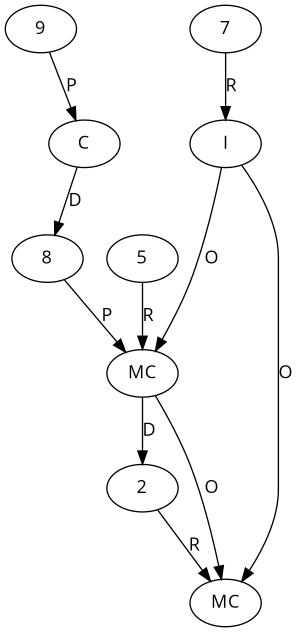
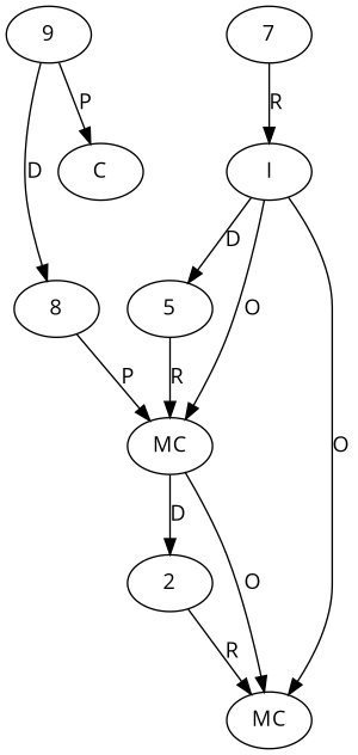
  digraph {
    fontname="Open Sans"
    node [fontname="Open Sans" t=HashCodeBuilder]
    edge [fontname="Open Sans"]
    n1 [l=283 label=MC s="toHashCode()"]
    2 [n=dummy_]
    n3 [l=283 label=MC s="append()"]
    n4 [label=8 n=dummy_ t=Object]
    5 [n=dummy_]
    n6 [l=283 label=I]
    7 [t=int v=17]
    n8 [l=283 label=C t=Object]
    9 [n=obj t="float[]"]
    2 -> n1 [label=R]
    n3 -> n1 [label=O]
    n3 -> 2 [label=D]
    n4 -> n3 [label=P]
    5 -> n3 [label=R]
    n6 -> n1 [label=O]
    n6 -> n3 [label=O]
+   n6 -> 5 [label=D]
    7 -> n6 [label=R]
-   n8 -> n4 [label=D]
+   9 -> n4 [label=D]
    9 -> n8 [label=P]
  }
